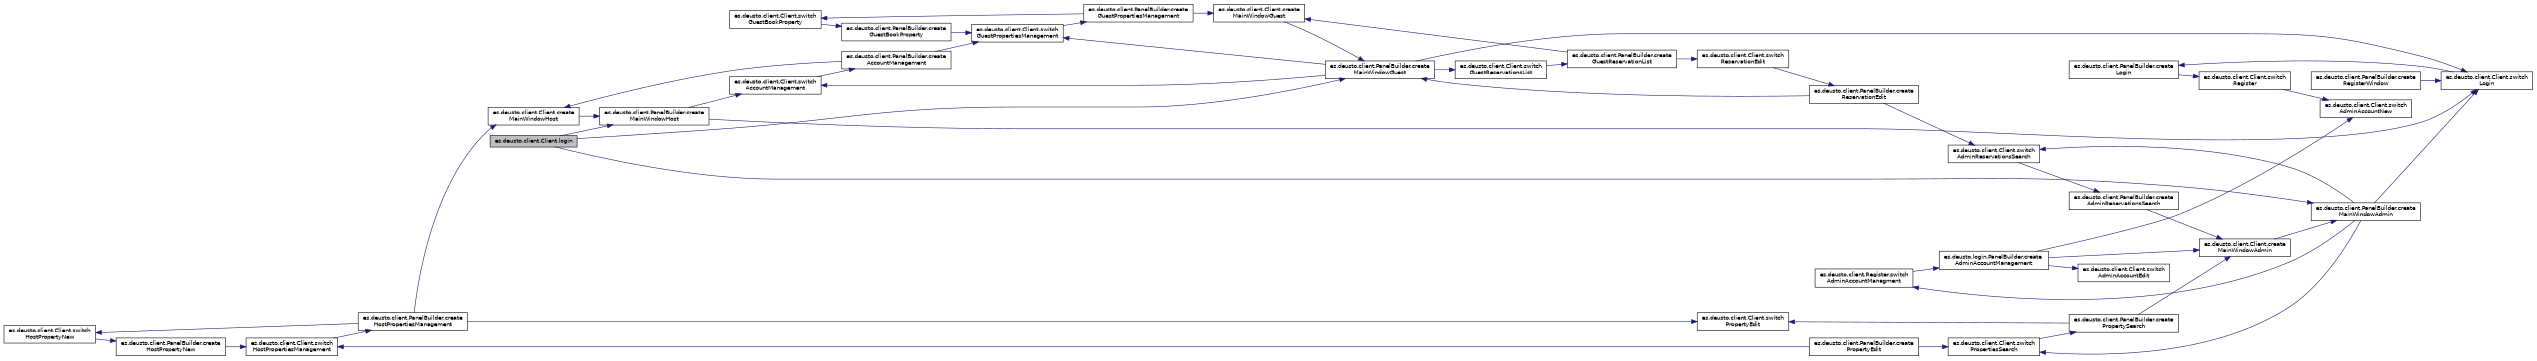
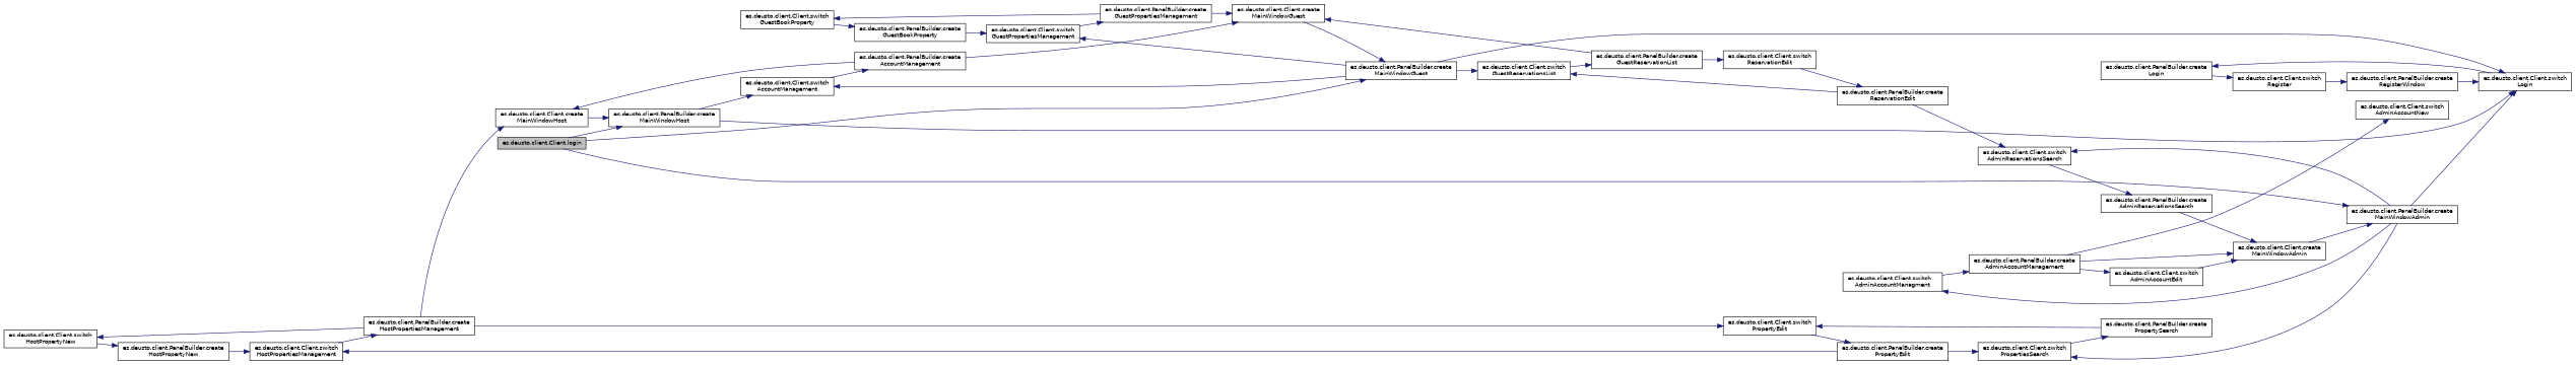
  digraph {
    rankdir=RL
    node [color=black fillcolor=white fontname=Helvetica fontsize=10 shape=record style=filled]
    edge [color=midnightblue dir=back fontname=Helvetica fontsize=10 labelfontname=Helvetica labelfontsize=10 style=solid]
    n1 [fillcolor=grey75 fontcolor=black height=0.2 label="es.deusto.client.Client.login" width=0.4]
    n2 [height=0.2 label="es.deusto.client.PanelBuilder.create\lLogin" width=0.4]
    n3 [height=0.2 label="es.deusto.client.Client.switch\lLogin" width=0.4]
    n4 [height=0.2 label="es.deusto.client.PanelBuilder.create\lRegisterWindow" width=0.4]
    n5 [height=0.2 label="es.deusto.client.PanelBuilder.create\lMainWindowAdmin" width=0.4]
    n6 [height=0.2 label="es.deusto.client.PanelBuilder.create\lMainWindowHost" width=0.4]
    n7 [height=0.2 label="es.deusto.client.PanelBuilder.create\lMainWindowGuest" width=0.4]
    n8 [height=0.2 label="es.deusto.client.Client.switch\lRegister" width=0.4]
    n9 [height=0.2 label="es.deusto.client.Client.create\lMainWindowAdmin" width=0.4]
    n10 [height=0.2 label="es.deusto.client.Client.create\lMainWindowHost" width=0.4]
    n11 [height=0.2 label="es.deusto.client.Client.create\lMainWindowGuest" width=0.4]
    n12 [height=0.2 label="es.deusto.client.PanelBuilder.create\lPropertySearch" width=0.4]
    n13 [height=0.2 label="es.deusto.client.PanelBuilder.create\lAdminReservationsSearch" width=0.4]
-   n14 [height=0.2 label="es.deusto.login.PanelBuilder.create\lAdminAccountManagement" width=0.4]
+   n14 [height=0.2 label="es.deusto.client.PanelBuilder.create\lAdminAccountManagement" width=0.4]
    n15 [height=0.2 label="es.deusto.client.Client.switch\lPropertiesSearch" width=0.4]
    n16 [height=0.2 label="es.deusto.client.Client.switch\lAdminReservationsSearch" width=0.4]
-   n17 [height=0.2 label="es.deusto.client.Register.switch\lAdminAccountManagment" width=0.4]
+   n17 [height=0.2 label="es.deusto.client.Client.switch\lAdminAccountManagment" width=0.4]
    n18 [height=0.2 label="es.deusto.client.PanelBuilder.create\lPropertyEdit" width=0.4]
    n19 [height=0.2 label="es.deusto.client.Client.switch\lPropertyEdit" width=0.4]
    n20 [height=0.2 label="es.deusto.client.PanelBuilder.create\lHostPropertiesManagement" width=0.4]
    n21 [height=0.2 label="es.deusto.client.Client.switch\lHostPropertiesManagement" width=0.4]
    n22 [height=0.2 label="es.deusto.client.PanelBuilder.create\lHostPropertyNew" width=0.4]
    n23 [height=0.2 label="es.deusto.client.Client.switch\lHostPropertyNew" width=0.4]
    n24 [height=0.2 label="es.deusto.client.PanelBuilder.create\lAccountManagement" width=0.4]
    n25 [height=0.2 label="es.deusto.client.Client.switch\lAccountManagement" width=0.4]
    n26 [height=0.2 label="es.deusto.client.PanelBuilder.create\lGuestReservationList" width=0.4]
    n27 [height=0.2 label="es.deusto.client.PanelBuilder.create\lGuestPropertiesManagement" width=0.4]
    n28 [height=0.2 label="es.deusto.client.Client.switch\lGuestReservationsList" width=0.4]
    n29 [height=0.2 label="es.deusto.client.Client.switch\lGuestPropertiesManagement" width=0.4]
    n30 [height=0.2 label="es.deusto.client.PanelBuilder.create\lReservationEdit" width=0.4]
    n31 [height=0.2 label="es.deusto.client.Client.switch\lReservationEdit" width=0.4]
    n32 [height=0.2 label="es.deusto.client.PanelBuilder.create\lGuestBookProperty" width=0.4]
    n33 [height=0.2 label="es.deusto.client.Client.switch\lGuestBookProperty" width=0.4]
    n34 [height=0.2 label="es.deusto.client.Client.switch\lAdminAccountEdit" width=0.4]
    n35 [height=0.2 label="es.deusto.client.Client.switch\lAdminAccountNew" width=0.4]
    n2 -> n3
    n3 -> n4
    n3 -> n5
    n3 -> n6
    n3 -> n7
-   n35 -> n8
+   n4 -> n8
    n5 -> n1
    n5 -> n9
    n6 -> n1
    n6 -> n10
    n7 -> n1
    n7 -> n11
    n8 -> n2
-   n9 -> n12
+   n9 -> n34
    n9 -> n13
    n9 -> n14
    n10 -> n20
    n10 -> n24
-   n29 -> n24
+   n11 -> n24
    n11 -> n26
    n11 -> n27
    n12 -> n15
    n13 -> n16
    n14 -> n17
    n15 -> n5
    n15 -> n18
    n16 -> n5
    n16 -> n30
    n17 -> n5
+   n18 -> n19
    n19 -> n12
    n19 -> n20
    n20 -> n21
    n21 -> n18
    n21 -> n22
    n22 -> n23
    n23 -> n20
    n24 -> n25
    n25 -> n6
    n25 -> n7
    n26 -> n28
    n27 -> n29
    n28 -> n7
-   n7 -> n30
+   n28 -> n30
    n29 -> n7
    n29 -> n32
    n30 -> n31
    n31 -> n26
    n32 -> n33
    n33 -> n27
    n34 -> n14
    n35 -> n14
  }
